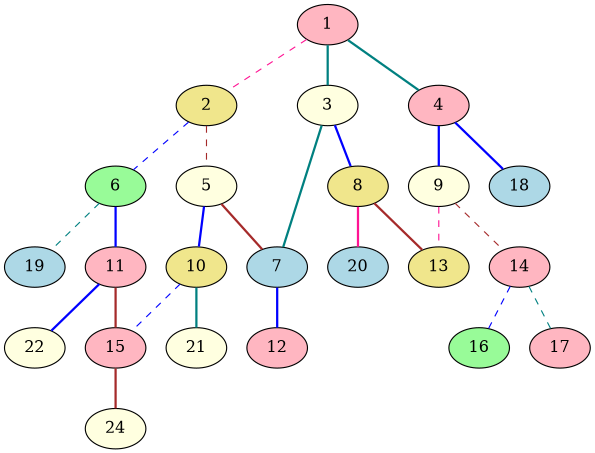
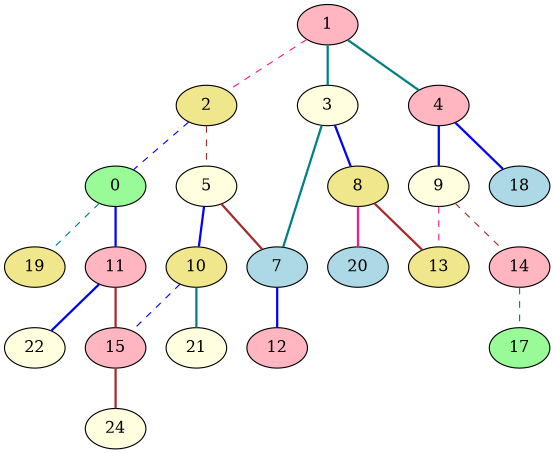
  graph {
    node [chem=C fillcolor=lightpink style=filled]
    edge [color=blue style=bold valence=1]
    1
    2 [fillcolor=khaki]
    3 [fillcolor=lightyellow]
    4
    5 [fillcolor=lightyellow]
-   6 [fillcolor=palegreen]
+   6 [fillcolor=palegreen label=0]
    7 [fillcolor=lightblue]
    8 [fillcolor=khaki]
    9 [fillcolor=lightyellow]
    18 [chem=H fillcolor=lightblue]
    10 [fillcolor=khaki]
    11
-   19 [chem=H fillcolor=lightblue]
+   19 [chem=H fillcolor=khaki]
    12 [chem=O]
    13 [fillcolor=khaki]
    20 [chem=H fillcolor=lightblue]
    14 [chem=N]
    15
    21 [chem=H fillcolor=lightyellow]
    22 [chem=H fillcolor=lightyellow]
-   16 [chem=O fillcolor=palegreen]
-   17 [chem=O]
+   17 [chem=O fillcolor=palegreen]
    24 [chem=H fillcolor=lightyellow]
    1 -- 2 [color=deeppink style=dashed]
    1 -- 3 [color=teal]
    1 -- 4 [color=teal valence=2]
    2 -- 5 [color=brown style=dashed valence=2]
    2 -- 6 [style=dashed]
    3 -- 7 [color=teal]
    3 -- 8 [valence=2]
    4 -- 9
    4 -- 18
    5 -- 7 [color=brown]
    5 -- 10
    6 -- 11 [valence=2]
    6 -- 19 [color=teal style=dashed]
    7 -- 12 [valence=2]
    8 -- 13 [color=brown]
    8 -- 20 [color=deeppink]
    9 -- 13 [color=deeppink style=dashed valence=2]
    9 -- 14 [color=brown style=dashed]
    10 -- 15 [style=dashed valence=2]
    10 -- 21 [color=teal]
    11 -- 15 [color=brown]
    11 -- 22
-   14 -- 16 [style=dashed valence=2]
    14 -- 17 [color=teal style=dashed]
    15 -- 24 [color=brown]
  }
